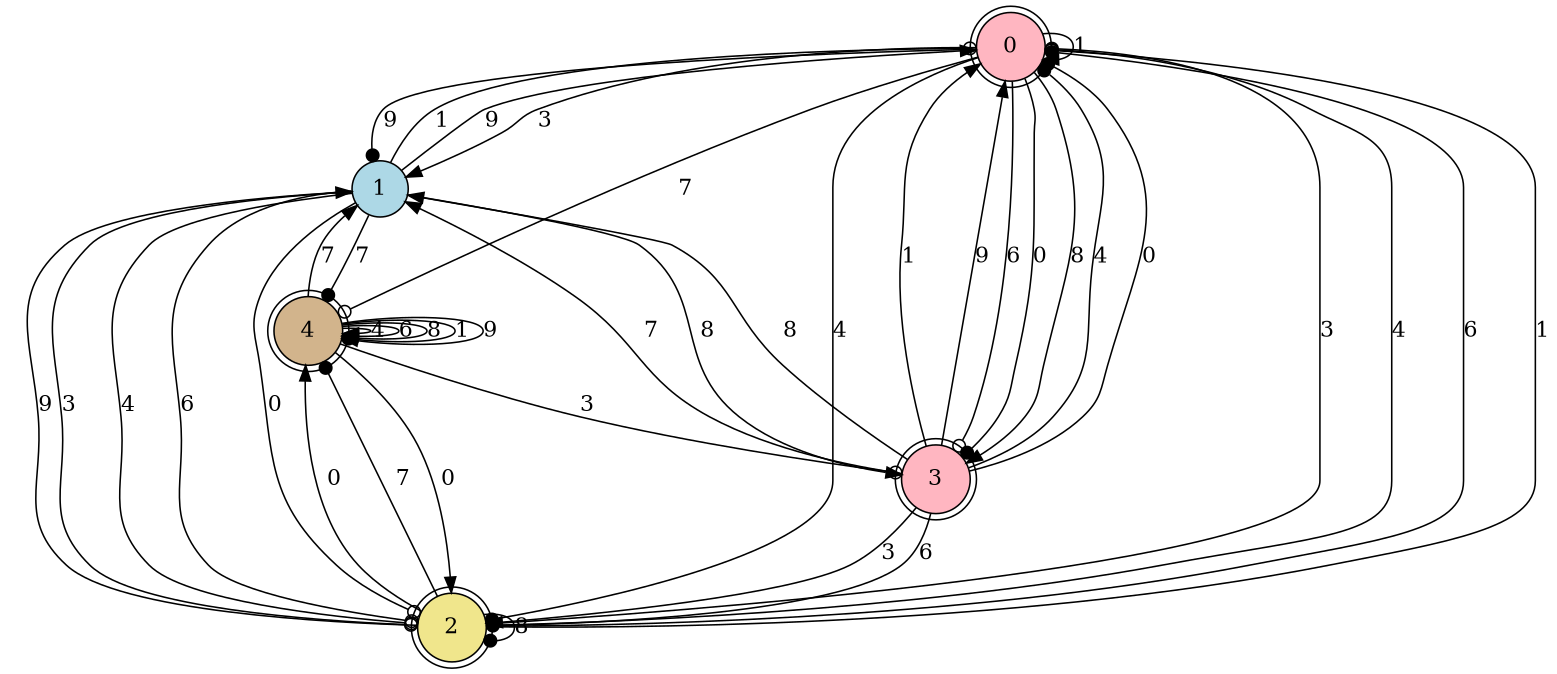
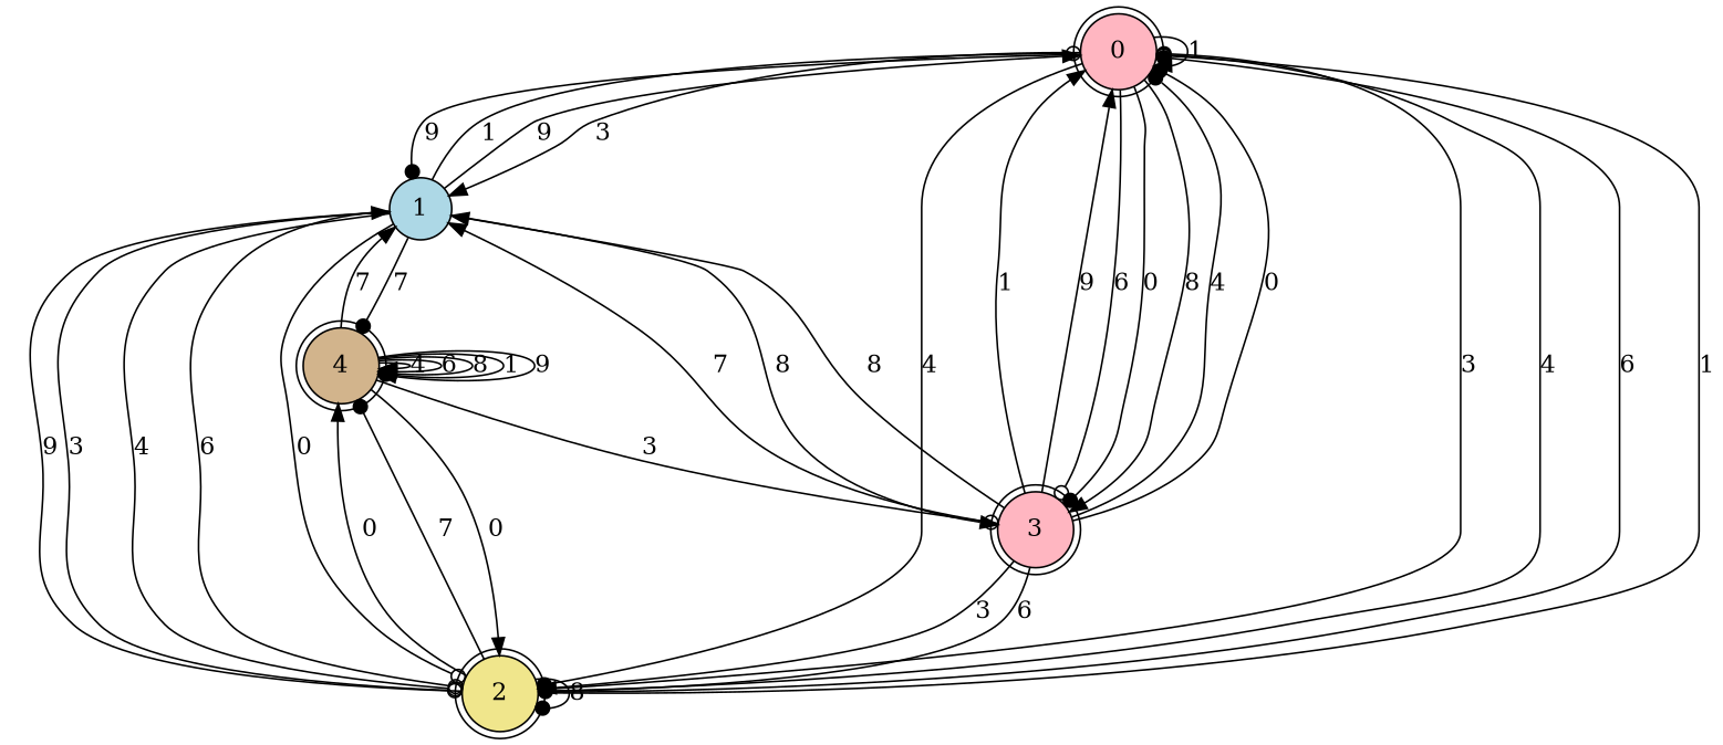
  digraph {
    node [fillcolor=lightpink shape=doublecircle style=filled]
    edge [arrowhead=normal]
    n1 [label=0]
    n2 [fillcolor=lightblue label=1 shape=circle]
    n3 [fillcolor=khaki label=2]
    n4 [label=3]
    n5 [fillcolor=tan label=4]
    n1 -> n1 [label=1]
    n1 -> n2 [label=3]
    n1 -> n2 [arrowhead=dot label=9]
    n1 -> n3 [arrowhead=dot label=4]
    n1 -> n4 [arrowhead=odot label=6]
    n1 -> n4 [arrowhead=dot label=0]
    n1 -> n4 [label=8]
-   n1 -> n5 [arrowhead=odot label=7]
    n2 -> n1 [arrowhead=odot label=1]
    n2 -> n1 [label=9]
    n2 -> n3 [arrowhead=odot label=3]
    n2 -> n3 [arrowhead=odot label=4]
    n2 -> n3 [arrowhead=odot label=6]
    n2 -> n3 [arrowhead=odot label=0]
    n2 -> n4 [label=8]
    n2 -> n5 [arrowhead=dot label=7]
    n3 -> n1 [arrowhead=odot label=3]
    n3 -> n1 [arrowhead=odot label=4]
    n3 -> n1 [arrowhead=dot label=6]
    n3 -> n1 [arrowhead=odot label=1]
    n3 -> n2 [label=9]
    n3 -> n3 [arrowhead=dot label=8]
    n3 -> n5 [label=0]
    n3 -> n5 [arrowhead=dot label=7]
    n4 -> n1 [arrowhead=dot label=4]
    n4 -> n1 [arrowhead=dot label=0]
    n4 -> n1 [label=1]
    n4 -> n1 [label=9]
    n4 -> n2 [label=8]
    n4 -> n2 [label=7]
    n4 -> n3 [label=3]
    n4 -> n3 [arrowhead=dot label=6]
    n5 -> n2 [label=7]
    n5 -> n3 [label=0]
    n5 -> n4 [arrowhead=odot label=3]
    n5 -> n5 [label=4]
    n5 -> n5 [label=6]
    n5 -> n5 [label=8]
    n5 -> n5 [arrowhead=dot label=1]
    n5 -> n5 [label=9]
  }
